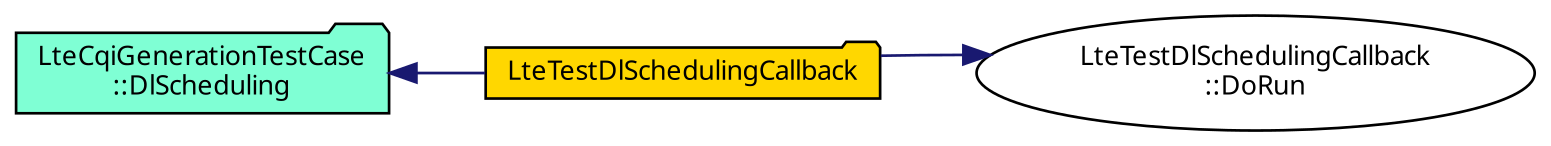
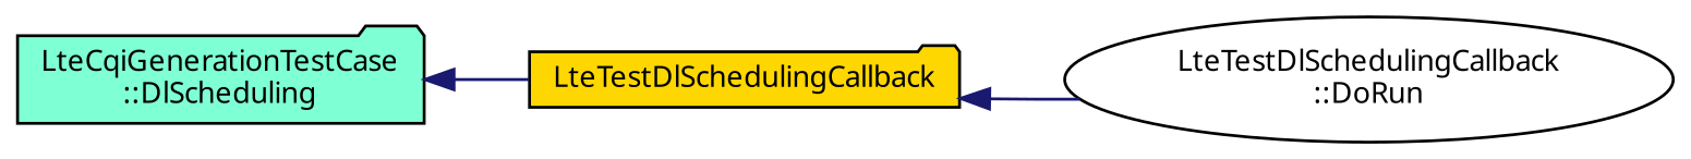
  digraph {
    fontname="Noto Sans"
    rankdir=LR
    node [color=black fontname="Noto Sans" fontsize=10 shape=folder style=filled]
    edge [color=midnightblue dir=back fontname="Noto Sans" fontsize=10 labelfontname=Helvetica labelfontsize=10 style=solid]
    n1 [fillcolor=aquamarine fontcolor=black height=0.2 label="LteCqiGenerationTestCase\l::DlScheduling" width=0.4]
    n2 [fillcolor=gold height=0.2 label=LteTestDlSchedulingCallback width=0.4]
    n3 [fillcolor=white height=0.2 label="LteTestDlSchedulingCallback\l::DoRun" shape=ellipse width=0.4]
    n1 -> n2
-   n3 -> n2
+   n2 -> n3
  }
